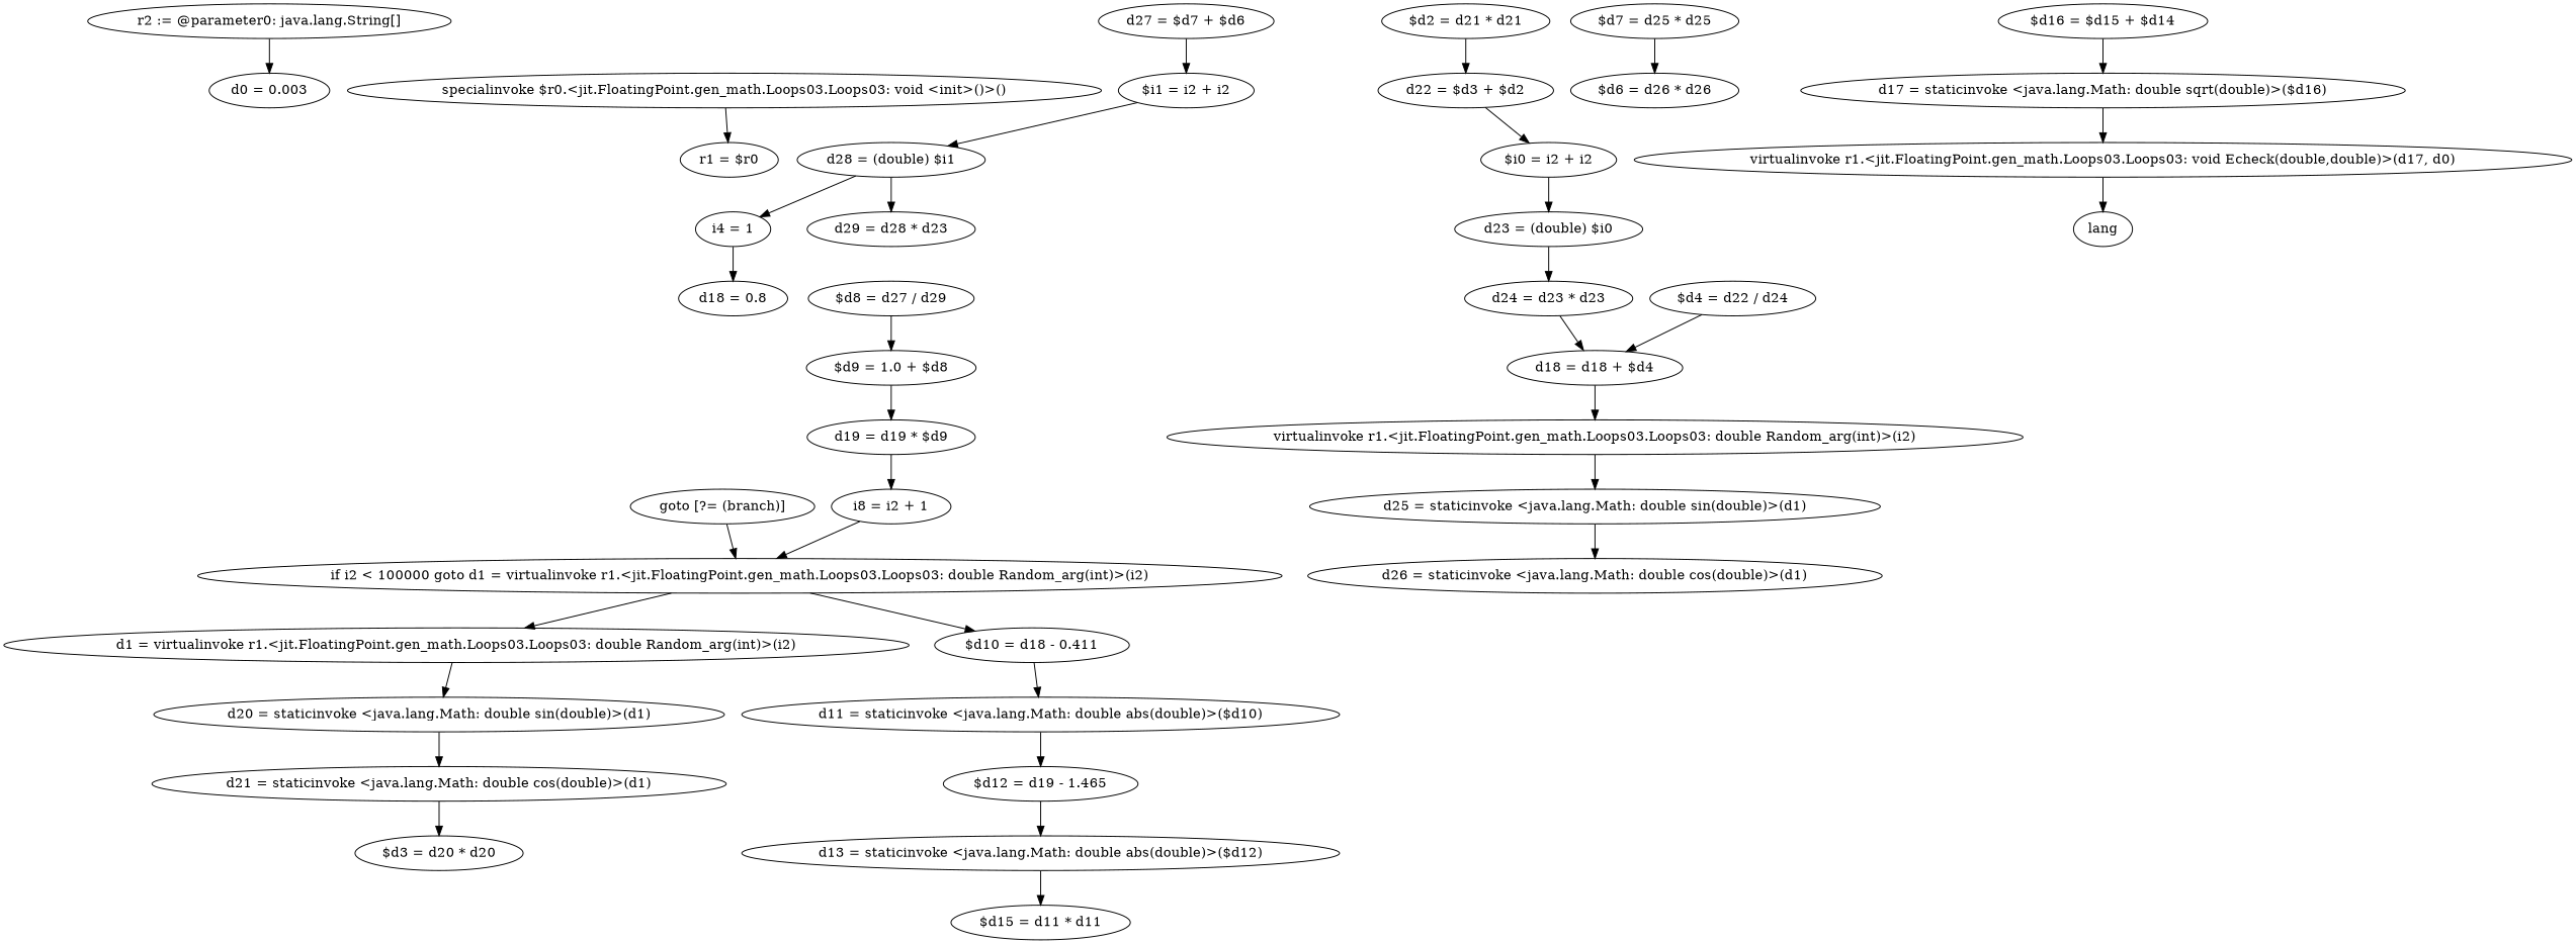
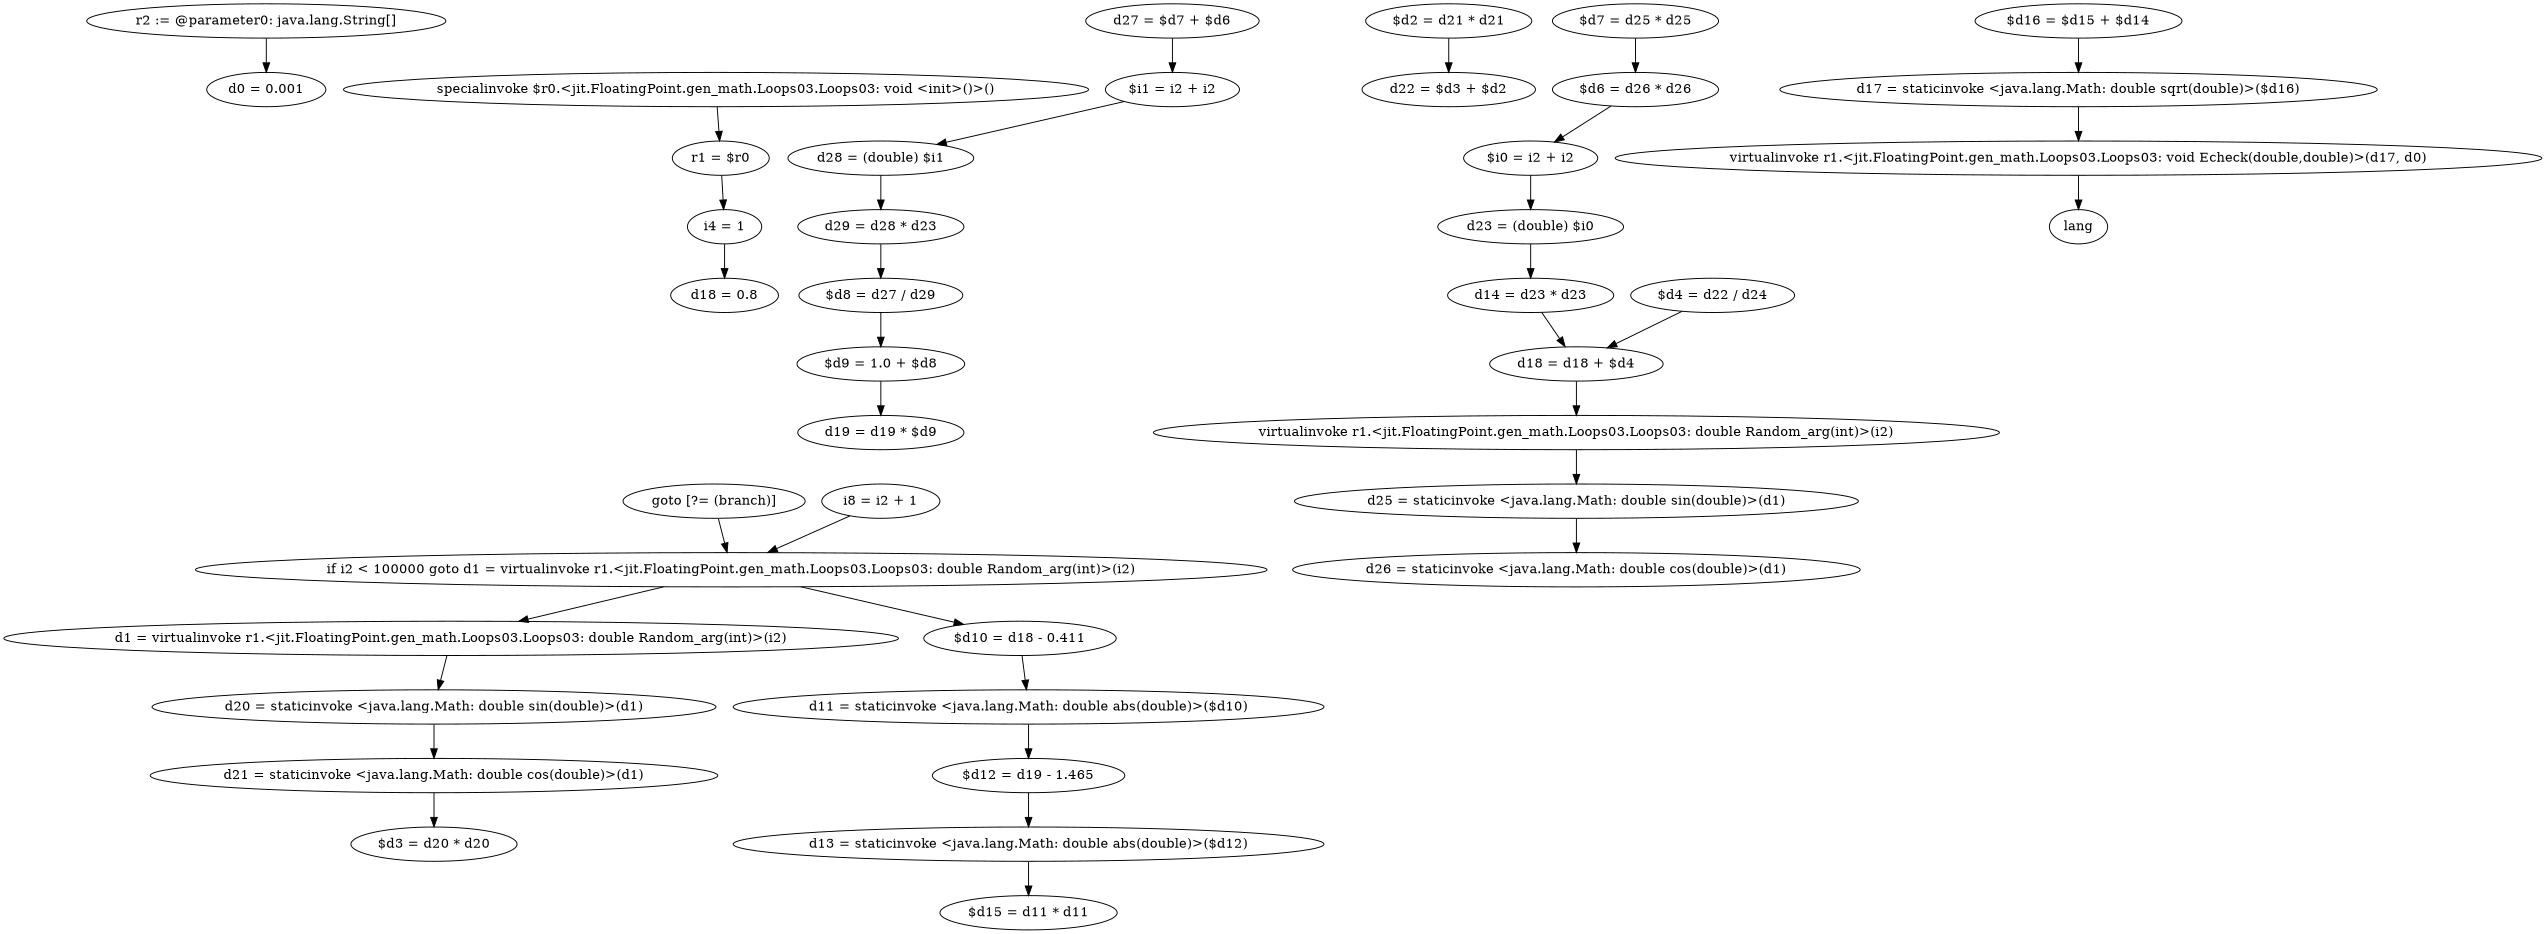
  digraph {
    "r2 := @parameter0: java.lang.String[]"
-   "d0 = 0.001" [label="d0 = 0.003"]
+   "d0 = 0.001"
    "specialinvoke $r0.<jit.FloatingPoint.gen_math.Loops03.Loops03: void <init>()>()"
    "r1 = $r0"
    n5 [label="i4 = 1"]
    n6 [label="d18 = 0.8"]
    "goto [?= (branch)]"
    "if i2 < 100000 goto d1 = virtualinvoke r1.<jit.FloatingPoint.gen_math.Loops03.Loops03: double Random_arg(int)>(i2)"
    "d1 = virtualinvoke r1.<jit.FloatingPoint.gen_math.Loops03.Loops03: double Random_arg(int)>(i2)"
    "$d10 = d18 - 0.411"
    "d20 = staticinvoke <java.lang.Math: double sin(double)>(d1)"
    "d21 = staticinvoke <java.lang.Math: double cos(double)>(d1)"
    "$d3 = d20 * d20"
    "$d2 = d21 * d21"
    "d22 = $d3 + $d2"
    "$i0 = i2 + i2"
    "d23 = (double) $i0"
-   "d24 = d23 * d23"
+   "d24 = d23 * d23" [label="d14 = d23 * d23"]
    "d18 = d18 + $d4"
    "$d4 = d22 / d24"
    "virtualinvoke r1.<jit.FloatingPoint.gen_math.Loops03.Loops03: double Random_arg(int)>(i2)"
    "d25 = staticinvoke <java.lang.Math: double sin(double)>(d1)"
    "d26 = staticinvoke <java.lang.Math: double cos(double)>(d1)"
    "$d7 = d25 * d25"
    "$d6 = d26 * d26"
    "d27 = $d7 + $d6"
    "$i1 = i2 + i2"
    "d28 = (double) $i1"
    n29 [label="d29 = d28 * d23"]
    "$d8 = d27 / d29"
    "$d9 = 1.0 + $d8"
    "d19 = d19 * $d9"
    n33 [label="i8 = i2 + 1"]
    "d11 = staticinvoke <java.lang.Math: double abs(double)>($d10)"
    "$d12 = d19 - 1.465"
    "d13 = staticinvoke <java.lang.Math: double abs(double)>($d12)"
    "$d15 = d11 * d11"
    "$d16 = $d15 + $d14"
    "d17 = staticinvoke <java.lang.Math: double sqrt(double)>($d16)"
    "virtualinvoke r1.<jit.FloatingPoint.gen_math.Loops03.Loops03: void Echeck(double,double)>(d17, d0)"
    n41 [label=lang]
    "r2 := @parameter0: java.lang.String[]" -> "d0 = 0.001"
    "specialinvoke $r0.<jit.FloatingPoint.gen_math.Loops03.Loops03: void <init>()>()" -> "r1 = $r0"
-   "d28 = (double) $i1" -> n5
+   "r1 = $r0" -> n5
    n5 -> n6
    "goto [?= (branch)]" -> "if i2 < 100000 goto d1 = virtualinvoke r1.<jit.FloatingPoint.gen_math.Loops03.Loops03: double Random_arg(int)>(i2)"
    "if i2 < 100000 goto d1 = virtualinvoke r1.<jit.FloatingPoint.gen_math.Loops03.Loops03: double Random_arg(int)>(i2)" -> "d1 = virtualinvoke r1.<jit.FloatingPoint.gen_math.Loops03.Loops03: double Random_arg(int)>(i2)"
    "if i2 < 100000 goto d1 = virtualinvoke r1.<jit.FloatingPoint.gen_math.Loops03.Loops03: double Random_arg(int)>(i2)" -> "$d10 = d18 - 0.411"
    "d1 = virtualinvoke r1.<jit.FloatingPoint.gen_math.Loops03.Loops03: double Random_arg(int)>(i2)" -> "d20 = staticinvoke <java.lang.Math: double sin(double)>(d1)"
    "$d10 = d18 - 0.411" -> "d11 = staticinvoke <java.lang.Math: double abs(double)>($d10)"
    "d20 = staticinvoke <java.lang.Math: double sin(double)>(d1)" -> "d21 = staticinvoke <java.lang.Math: double cos(double)>(d1)"
    "d21 = staticinvoke <java.lang.Math: double cos(double)>(d1)" -> "$d3 = d20 * d20"
    "$d2 = d21 * d21" -> "d22 = $d3 + $d2"
-   "d22 = $d3 + $d2" -> "$i0 = i2 + i2"
+   "$d6 = d26 * d26" -> "$i0 = i2 + i2"
    "$i0 = i2 + i2" -> "d23 = (double) $i0"
    "d23 = (double) $i0" -> "d24 = d23 * d23"
    "d24 = d23 * d23" -> "d18 = d18 + $d4"
    "d18 = d18 + $d4" -> "virtualinvoke r1.<jit.FloatingPoint.gen_math.Loops03.Loops03: double Random_arg(int)>(i2)"
    "$d4 = d22 / d24" -> "d18 = d18 + $d4"
    "virtualinvoke r1.<jit.FloatingPoint.gen_math.Loops03.Loops03: double Random_arg(int)>(i2)" -> "d25 = staticinvoke <java.lang.Math: double sin(double)>(d1)"
    "d25 = staticinvoke <java.lang.Math: double sin(double)>(d1)" -> "d26 = staticinvoke <java.lang.Math: double cos(double)>(d1)"
    "$d7 = d25 * d25" -> "$d6 = d26 * d26"
    "d27 = $d7 + $d6" -> "$i1 = i2 + i2"
    "$i1 = i2 + i2" -> "d28 = (double) $i1"
    "d28 = (double) $i1" -> n29
+   n29 -> "$d8 = d27 / d29"
    "$d8 = d27 / d29" -> "$d9 = 1.0 + $d8"
    "$d9 = 1.0 + $d8" -> "d19 = d19 * $d9"
-   "d19 = d19 * $d9" -> n33
    n33 -> "if i2 < 100000 goto d1 = virtualinvoke r1.<jit.FloatingPoint.gen_math.Loops03.Loops03: double Random_arg(int)>(i2)"
    "d11 = staticinvoke <java.lang.Math: double abs(double)>($d10)" -> "$d12 = d19 - 1.465"
    "$d12 = d19 - 1.465" -> "d13 = staticinvoke <java.lang.Math: double abs(double)>($d12)"
    "d13 = staticinvoke <java.lang.Math: double abs(double)>($d12)" -> "$d15 = d11 * d11"
    "$d16 = $d15 + $d14" -> "d17 = staticinvoke <java.lang.Math: double sqrt(double)>($d16)"
    "d17 = staticinvoke <java.lang.Math: double sqrt(double)>($d16)" -> "virtualinvoke r1.<jit.FloatingPoint.gen_math.Loops03.Loops03: void Echeck(double,double)>(d17, d0)"
    "virtualinvoke r1.<jit.FloatingPoint.gen_math.Loops03.Loops03: void Echeck(double,double)>(d17, d0)" -> n41
  }
